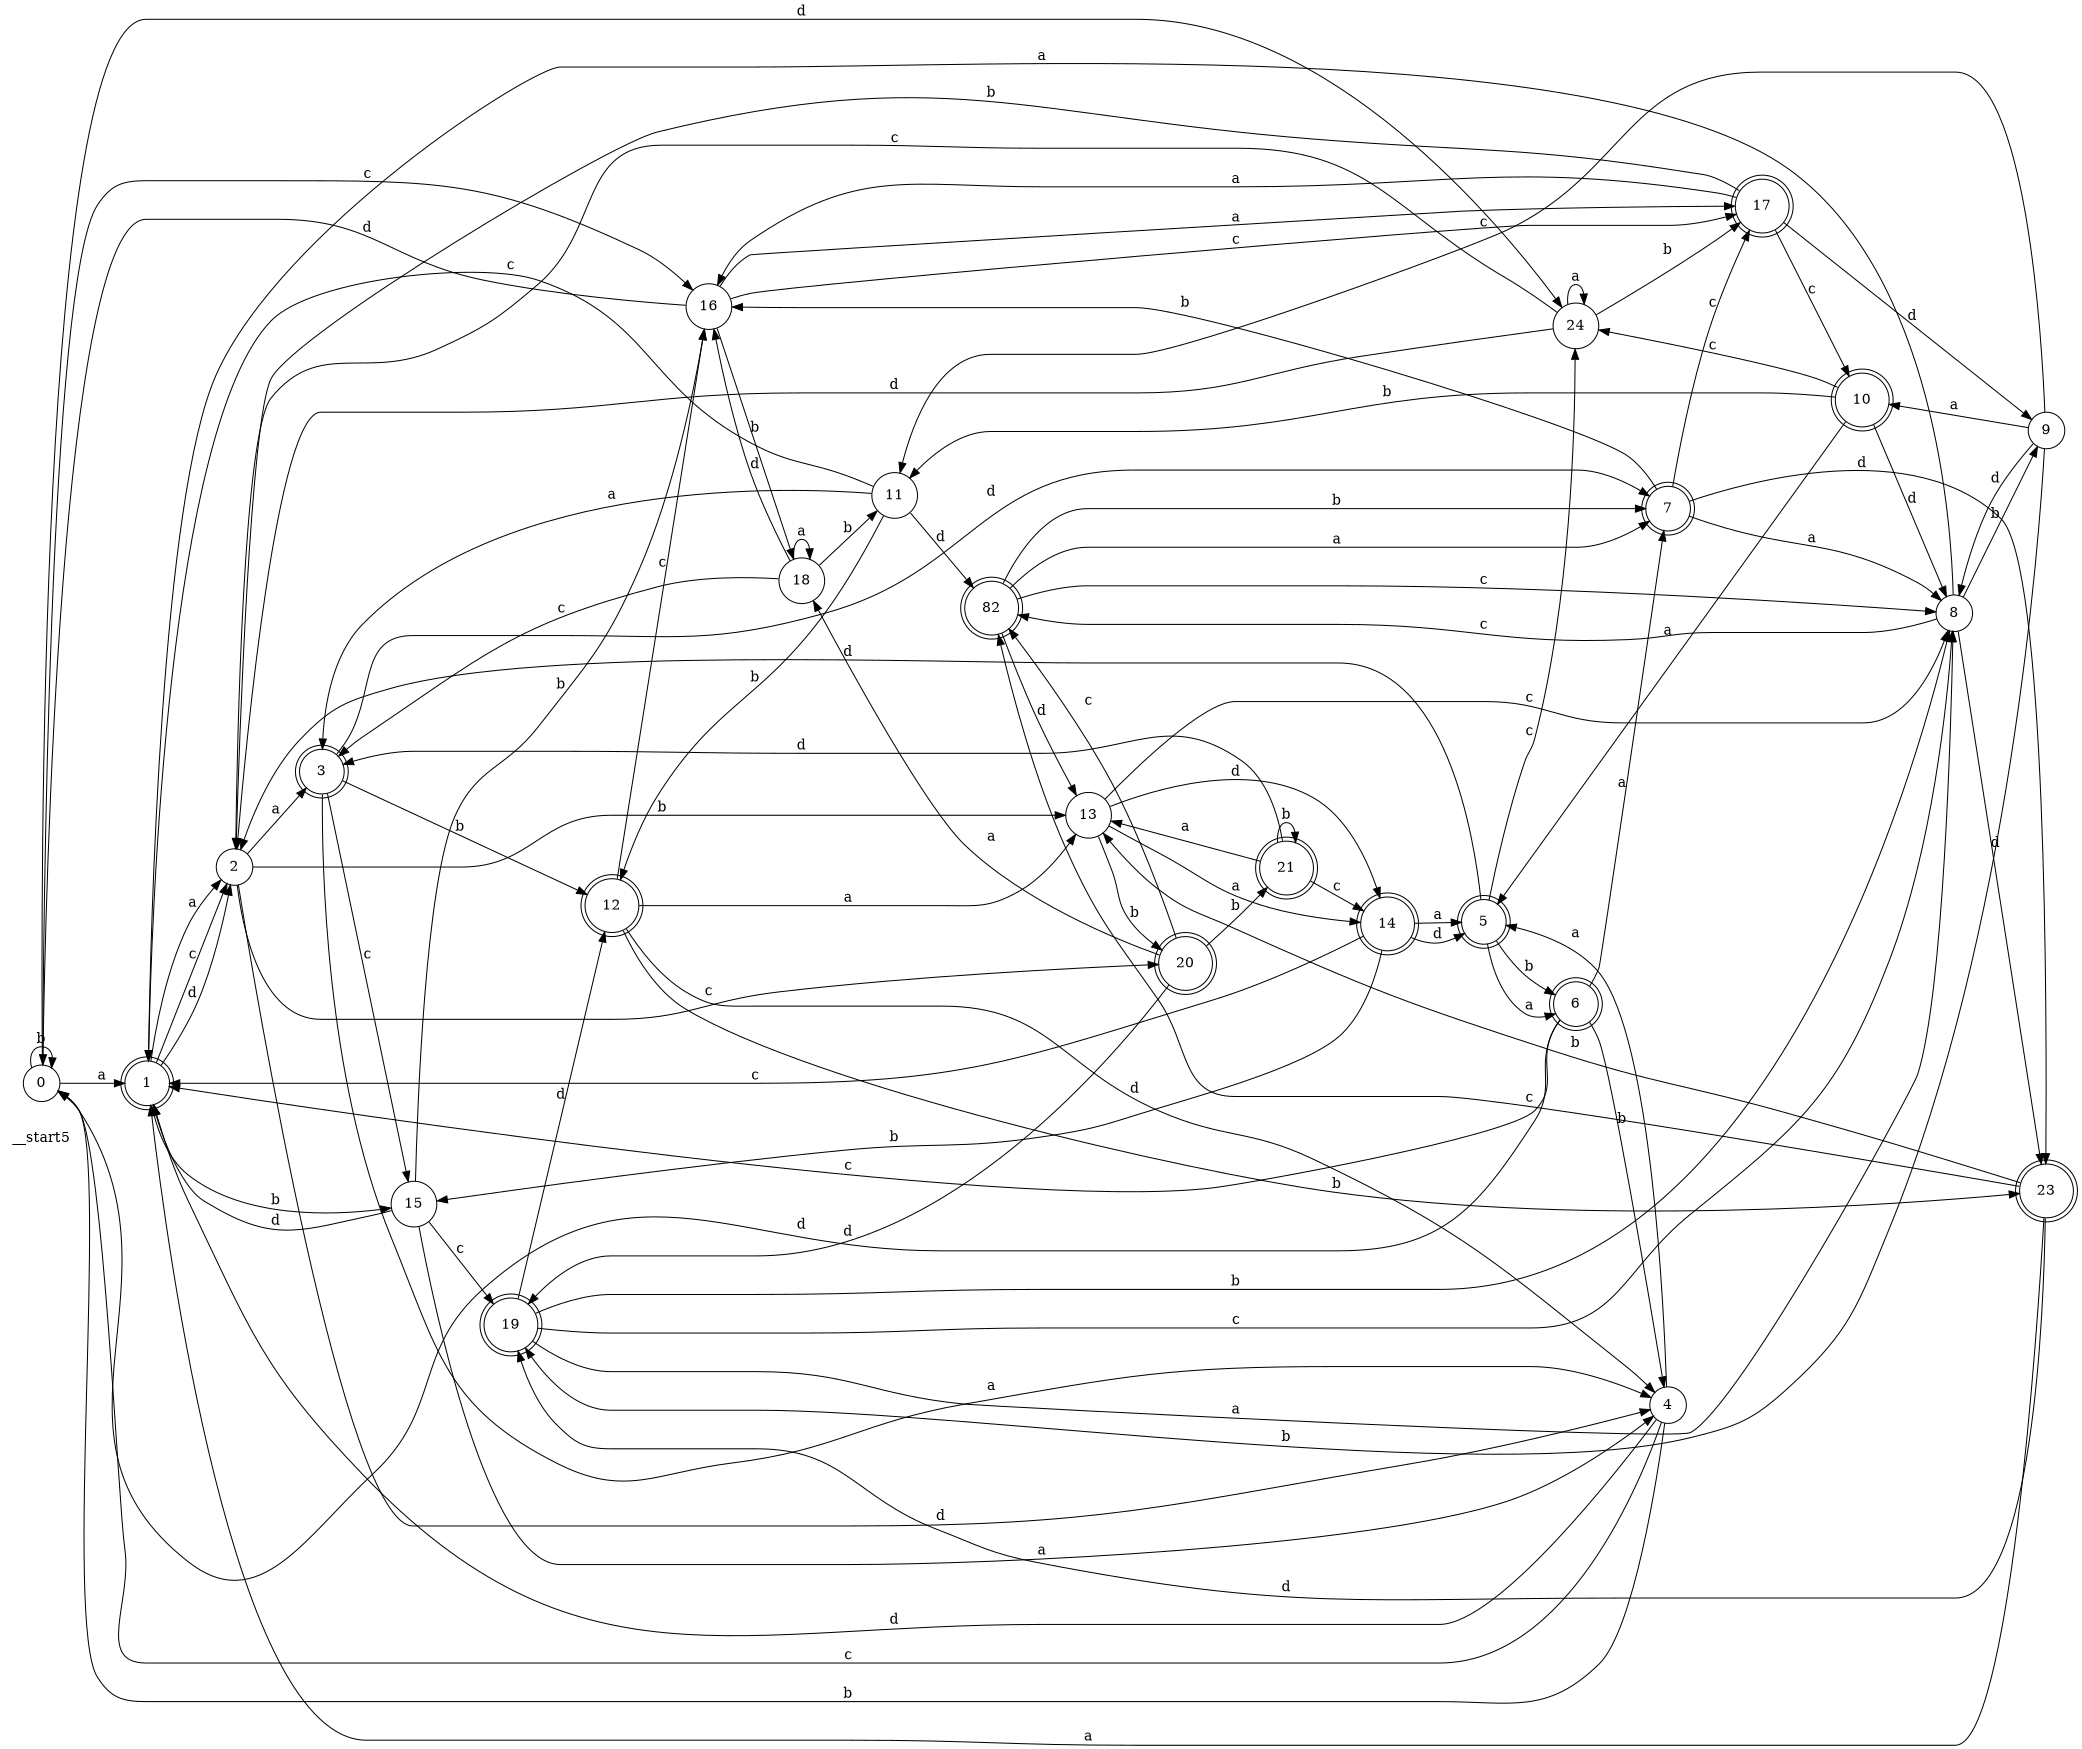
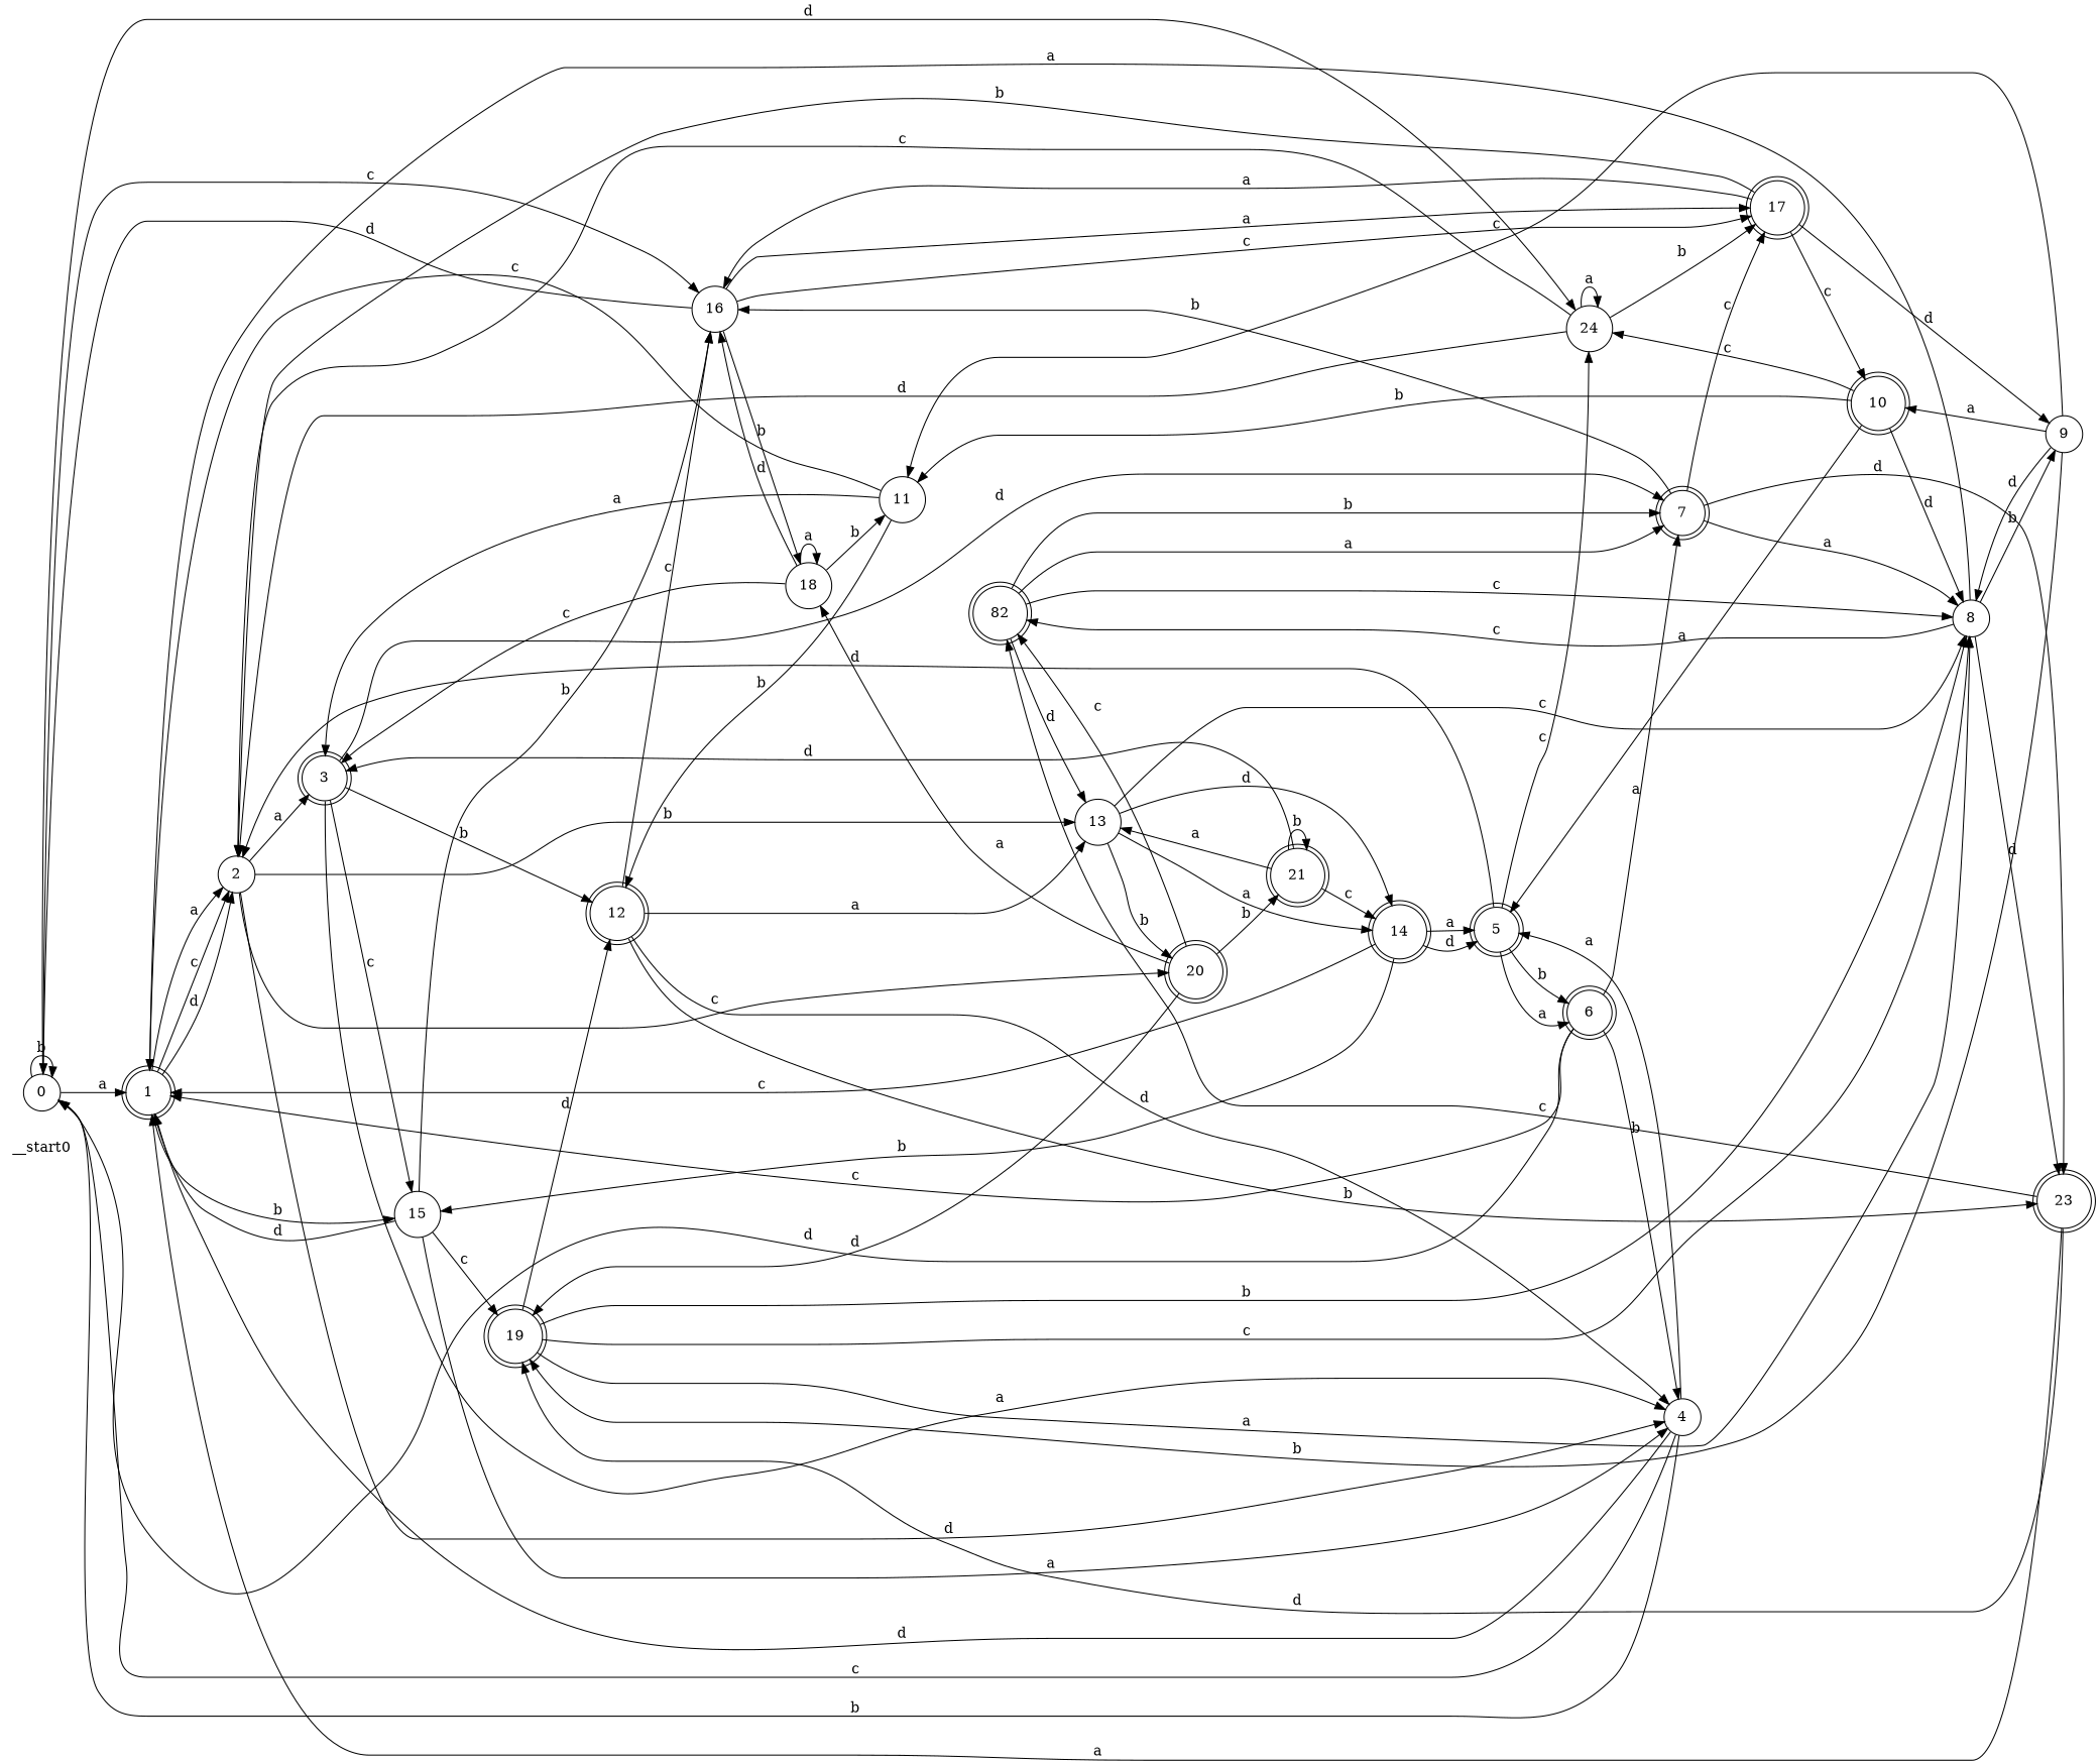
  digraph {
    rankdir=LR
    node [shape=doublecircle color=black fillcolor=white style="rounded,filled"]
-   __start0 [shape=none label=__start5 color="" fillcolor="" style=""]
+   __start0 [shape=none color="" fillcolor="" style=""]
    n2 [label=0 shape=circle style=filled]
    n3 [label=1]
    n4 [label=16 shape=circle style=filled]
    n5 [label=24 shape=circle style=filled]
    n6 [label=2 shape=circle style=filled]
    n7 [label=15 shape=circle style=filled]
    n8 [label=17]
    n9 [label=18 shape=circle style=filled]
    n10 [label=3]
    n11 [label=4 shape=circle style=filled]
    n12 [label=13 shape=circle style=filled]
    n13 [label=20]
    n14 [label=19]
    n15 [label=7]
    n16 [label=12]
    n17 [label=5]
    n18 [label=8 shape=circle style=filled]
    n19 [label=14]
    n20 [label=82]
    n21 [label=21]
    n22 [label=23]
    n23 [label=6]
    n24 [label=9 shape=circle style=filled]
    n25 [label=10]
    n26 [label=11 shape=circle style=filled]
    n2 -> n2 [label=b]
    n2 -> n3 [label=a]
    n2 -> n4 [label=c]
    n2 -> n5 [label=d]
    n3 -> n6 [label=a]
    n3 -> n6 [label=c]
    n3 -> n6 [label=d]
    n3 -> n7 [label=b]
    n4 -> n2 [label=d]
    n4 -> n8 [label=a]
    n4 -> n8 [label=c]
    n4 -> n9 [label=b]
    n5 -> n5 [label=a]
    n5 -> n6 [label=c]
    n5 -> n6 [label=d]
    n5 -> n8 [label=b]
    n6 -> n10 [label=a]
    n6 -> n11 [label=d]
    n6 -> n12 [label=b]
    n6 -> n13 [label=c]
    n7 -> n3 [label=d]
    n7 -> n4 [label=b]
    n7 -> n11 [label=a]
    n7 -> n14 [label=c]
    n8 -> n4 [label=a]
    n8 -> n6 [label=b]
    n8 -> n24 [label=d]
    n8 -> n25 [label=c]
    n9 -> n4 [label=d]
    n9 -> n9 [label=a]
    n9 -> n10 [label=c]
    n9 -> n26 [label=b]
    n10 -> n7 [label=c]
    n10 -> n11 [label=a]
    n10 -> n15 [label=d]
    n10 -> n16 [label=b]
    n11 -> n2 [label=b]
    n11 -> n2 [label=c]
    n11 -> n3 [label=d]
    n11 -> n17 [label=a]
    n12 -> n13 [label=b]
    n12 -> n18 [label=c]
    n12 -> n19 [label=a]
    n12 -> n19 [label=d]
    n13 -> n9 [label=a]
    n13 -> n14 [label=d]
    n13 -> n20 [label=c]
    n13 -> n21 [label=b]
    n14 -> n16 [label=d]
    n14 -> n18 [label=a]
    n14 -> n18 [label=b]
    n14 -> n18 [label=c]
    n15 -> n4 [label=b]
    n15 -> n8 [label=c]
    n15 -> n18 [label=a]
    n15 -> n22 [label=d]
    n16 -> n4 [label=c]
    n16 -> n11 [label=d]
    n16 -> n12 [label=a]
    n16 -> n22 [label=b]
    n17 -> n5 [label=c]
    n17 -> n6 [label=d]
    n17 -> n23 [label=a]
    n17 -> n23 [label=b]
    n18 -> n3 [label=a]
    n18 -> n20 [label=c]
    n18 -> n22 [label=d]
    n18 -> n24 [label=b]
    n19 -> n3 [label=c]
    n19 -> n7 [label=b]
    n19 -> n17 [label=a]
    n19 -> n17 [label=d]
    n20 -> n12 [label=d]
    n20 -> n15 [label=a]
    n20 -> n15 [label=b]
    n20 -> n18 [label=c]
    n21 -> n10 [label=d]
    n21 -> n12 [label=a]
    n21 -> n19 [label=c]
    n21 -> n21 [label=b]
    n22 -> n3 [label=a]
-   n22 -> n12 [label=b]
    n22 -> n14 [label=d]
    n22 -> n20 [label=c]
    n23 -> n2 [label=d]
    n23 -> n3 [label=c]
    n23 -> n11 [label=b]
    n23 -> n15 [label=a]
    n24 -> n14 [label=b]
    n24 -> n18 [label=d]
    n24 -> n25 [label=a]
    n24 -> n26 [label=c]
    n25 -> n5 [label=c]
    n25 -> n17 [label=a]
    n25 -> n18 [label=d]
    n25 -> n26 [label=b]
    n26 -> n3 [label=c]
    n26 -> n10 [label=a]
    n26 -> n16 [label=b]
-   n26 -> n20 [label=d]
  }
